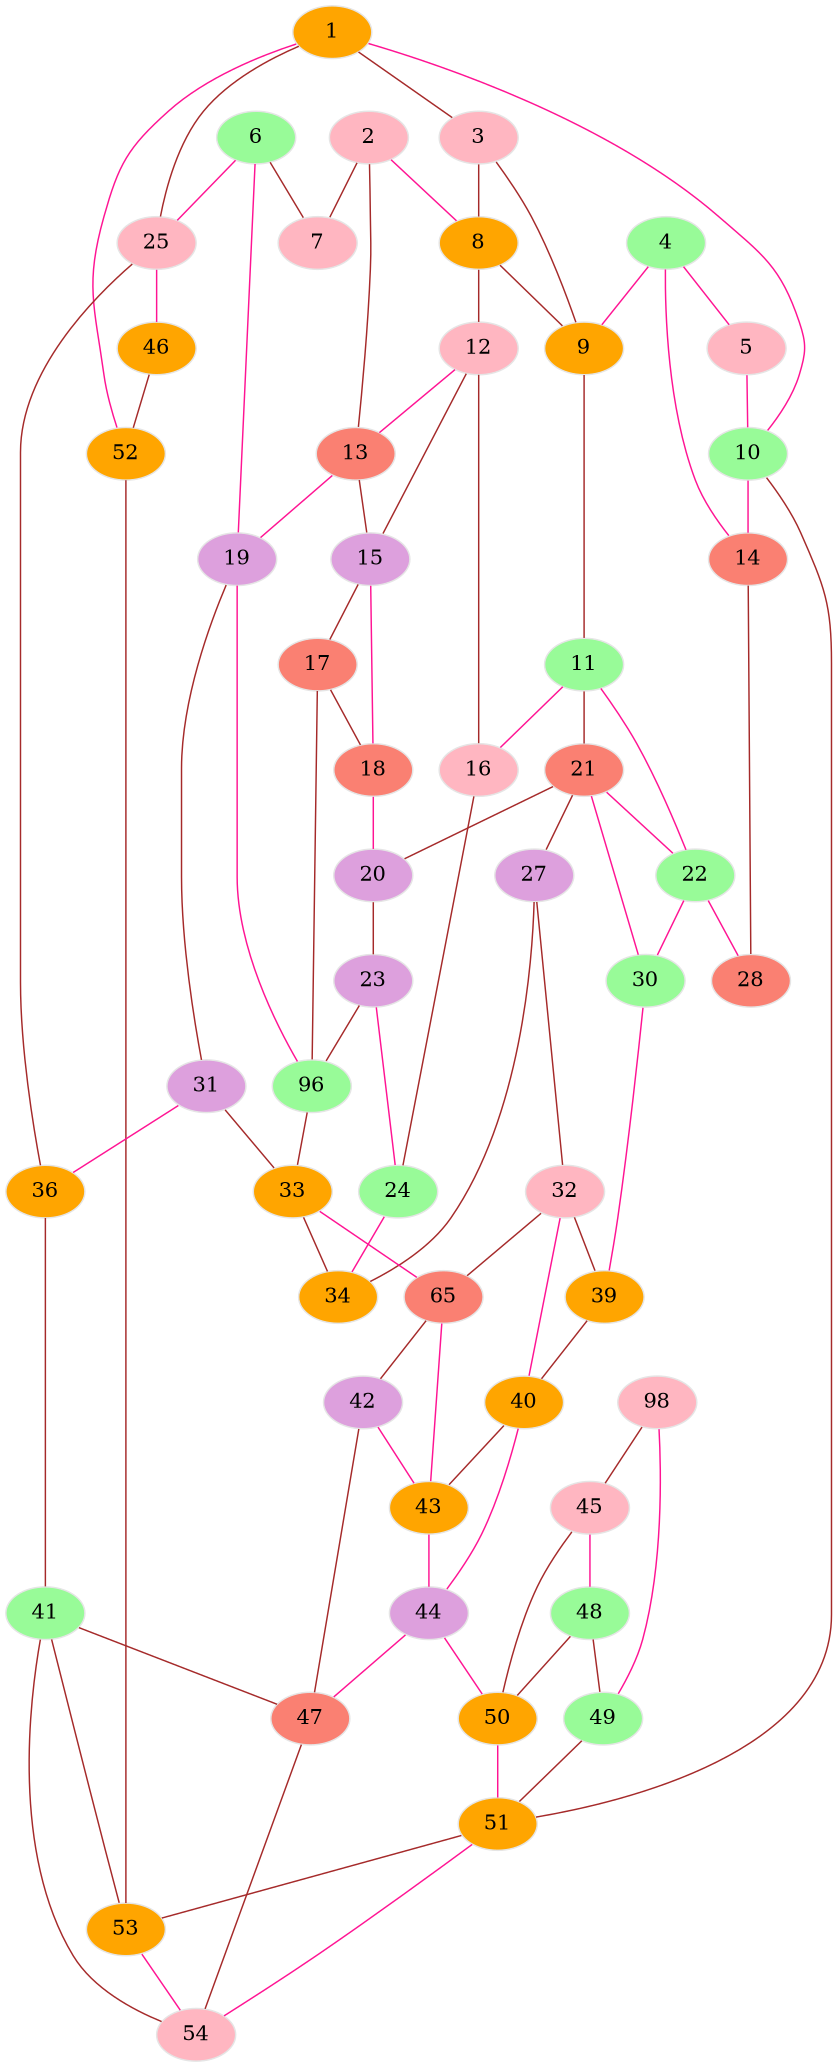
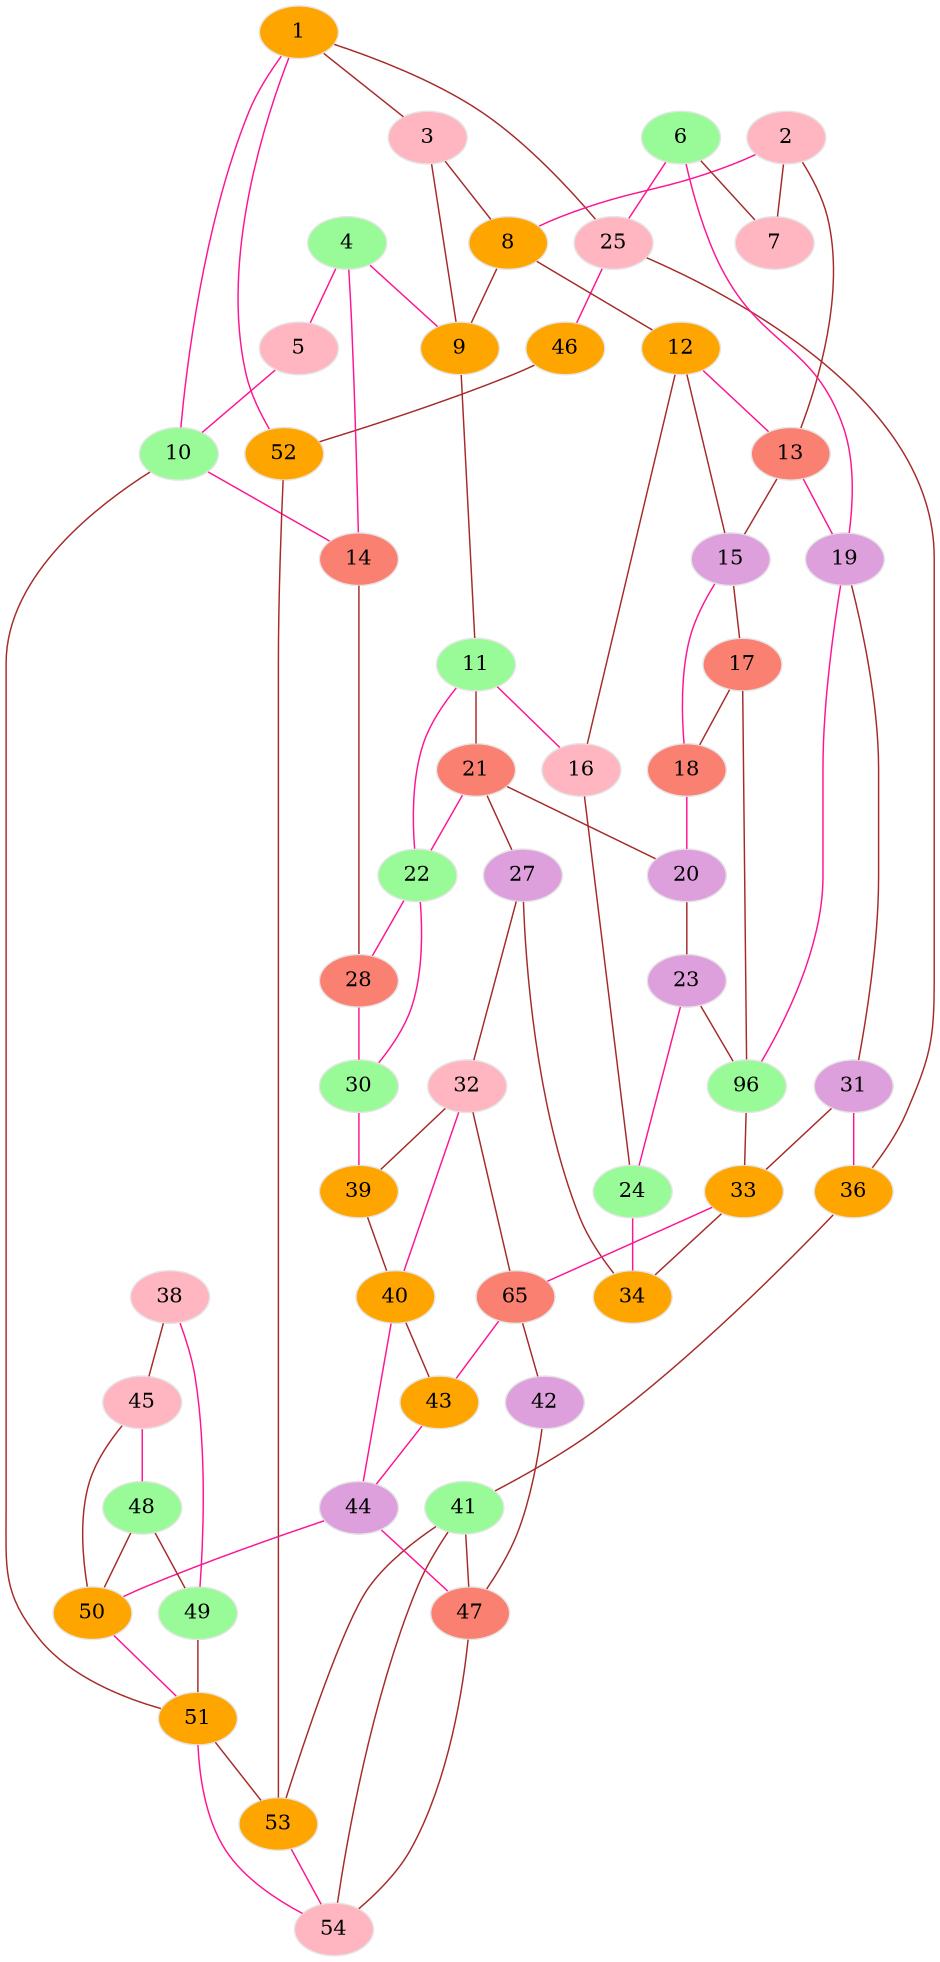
  graph {
    node [color=gray90 fillcolor=orange style=filled]
    edge [color=brown weight=1.0]
    3 [fillcolor=lightpink]
    1
    10 [fillcolor=palegreen]
    25 [fillcolor=lightpink]
    52
    8
    9
    14 [fillcolor=salmon]
    51
    36
    46
    53
    2 [fillcolor=lightpink]
    7 [fillcolor=lightpink]
    13 [fillcolor=salmon]
-   12 [fillcolor=lightpink]
+   12
    19 [fillcolor=plum]
    15 [fillcolor=plum]
    11 [fillcolor=palegreen]
    4 [fillcolor=palegreen]
    5 [fillcolor=lightpink]
    28 [fillcolor=salmon]
    6 [fillcolor=palegreen]
    n24 [fillcolor=palegreen label=96]
    31 [fillcolor=plum]
    16 [fillcolor=lightpink]
    21 [fillcolor=salmon]
    22 [fillcolor=palegreen]
    54 [fillcolor=lightpink]
    24 [fillcolor=palegreen]
    20 [fillcolor=plum]
    27 [fillcolor=plum]
    30 [fillcolor=palegreen]
    17 [fillcolor=salmon]
    18 [fillcolor=salmon]
    23 [fillcolor=plum]
    34
    33
    32 [fillcolor=lightpink]
    39
    41 [fillcolor=palegreen]
    n42 [fillcolor=salmon label=65]
    40
-   38 [fillcolor=lightpink label=98]
+   38 [fillcolor=lightpink]
    45 [fillcolor=lightpink]
    49 [fillcolor=palegreen]
    42 [fillcolor=plum]
    43
    44 [fillcolor=plum]
    47 [fillcolor=salmon]
    50
    48 [fillcolor=palegreen]
    3 -- 8
    3 -- 9
    1 -- 3
    1 -- 10 [color=deeppink]
    1 -- 25
    1 -- 52 [color=deeppink]
    10 -- 14 [color=deeppink]
    10 -- 51
    25 -- 36
    25 -- 46 [color=deeppink]
    52 -- 53 [weight=2.0]
    8 -- 9
    8 -- 12
    9 -- 11
    14 -- 28
    51 -- 53
    51 -- 54 [color=deeppink]
    36 -- 41
    46 -- 52 [weight=2.0]
    53 -- 54 [color=deeppink]
    2 -- 8 [color=deeppink]
    2 -- 7 [weight=2.0]
    2 -- 13
    13 -- 19 [color=deeppink]
    13 -- 15
    12 -- 13 [color=deeppink]
    12 -- 15
    12 -- 16
    19 -- n24 [color=deeppink]
    19 -- 31
    15 -- 17
    15 -- 18 [color=deeppink]
    11 -- 16 [color=deeppink]
    11 -- 21
    11 -- 22 [color=deeppink]
    4 -- 9 [color=deeppink]
    4 -- 14 [color=deeppink]
    4 -- 5 [color=deeppink]
    5 -- 10 [color=deeppink weight=2.0]
-   21 -- 30 [color=deeppink]
+   28 -- 30 [color=deeppink]
    6 -- 25 [color=deeppink]
    6 -- 7 [weight=2.0]
    6 -- 19 [color=deeppink]
    n24 -- 33
    31 -- 36 [color=deeppink weight=2.0]
    31 -- 33
    16 -- 24
    21 -- 22 [color=deeppink]
    21 -- 20
    21 -- 27 [weight=2.0]
    22 -- 28 [color=deeppink]
    22 -- 30 [color=deeppink]
    24 -- 34 [color=deeppink weight=2.0]
    20 -- 23
    27 -- 34
    27 -- 32
    30 -- 39 [color=deeppink]
    17 -- n24
    17 -- 18
    18 -- 20 [color=deeppink weight=2.0]
    23 -- n24
    23 -- 24 [color=deeppink]
    33 -- 34
    33 -- n42 [color=deeppink]
    32 -- 39
    32 -- n42
    32 -- 40 [color=deeppink]
    39 -- 40
    41 -- 53
    41 -- 54
    41 -- 47
    n42 -- 42
    n42 -- 43 [color=deeppink]
    40 -- 43
    40 -- 44 [color=deeppink]
    38 -- 45
    38 -- 49 [color=deeppink]
    45 -- 50
    45 -- 48 [color=deeppink]
    49 -- 51
-   42 -- 43 [color=deeppink]
    42 -- 47
    43 -- 44 [color=deeppink]
    44 -- 47 [color=deeppink]
    44 -- 50 [color=deeppink]
    47 -- 54
    50 -- 51 [color=deeppink]
    48 -- 49
    48 -- 50
  }
